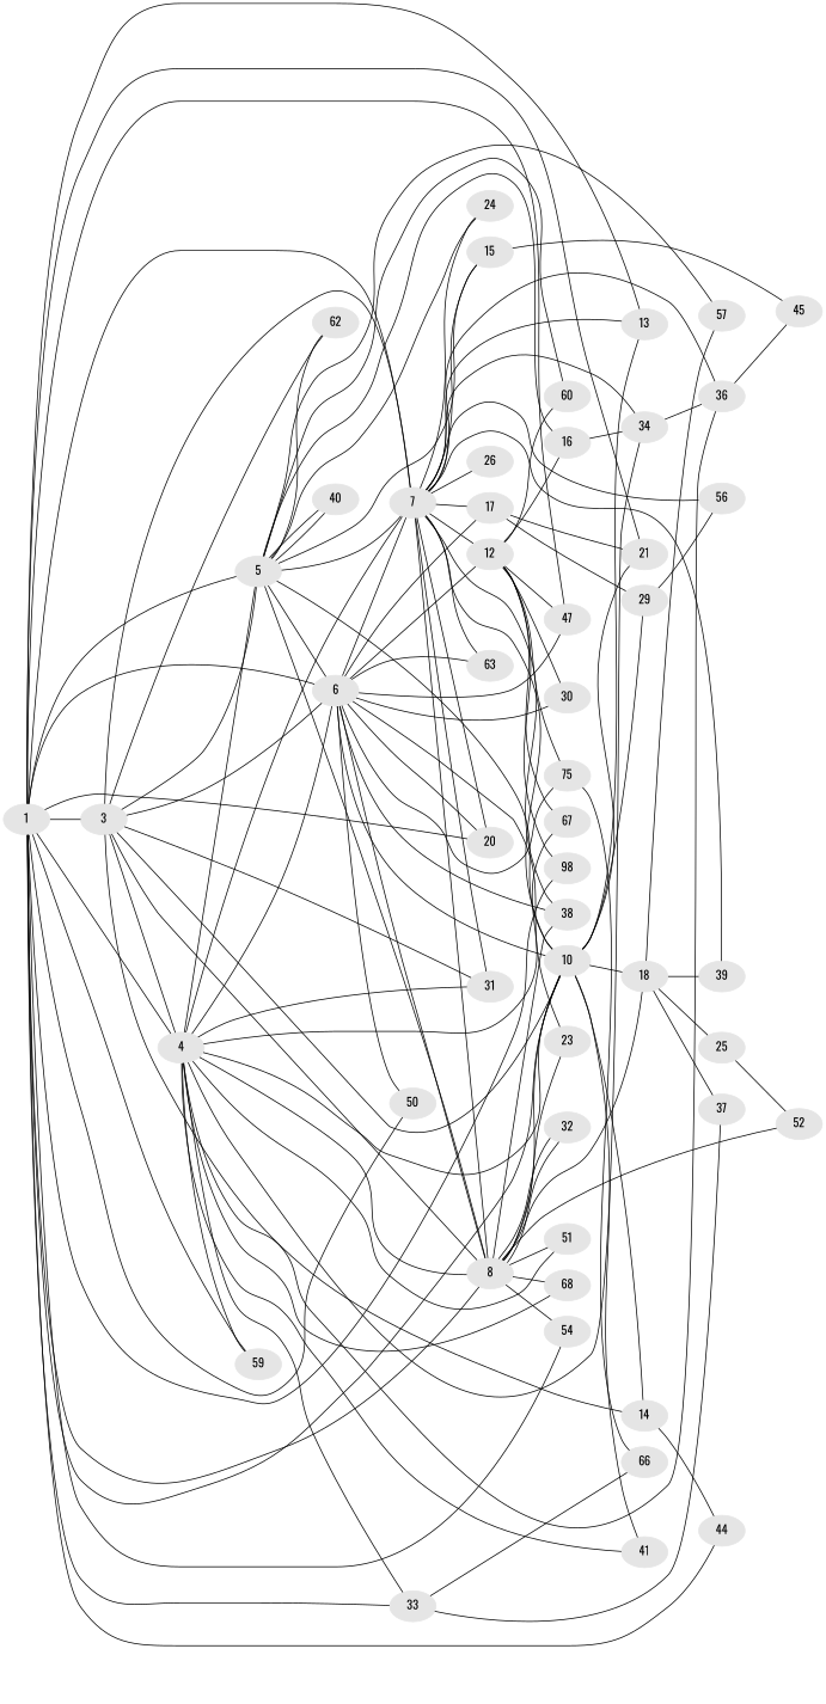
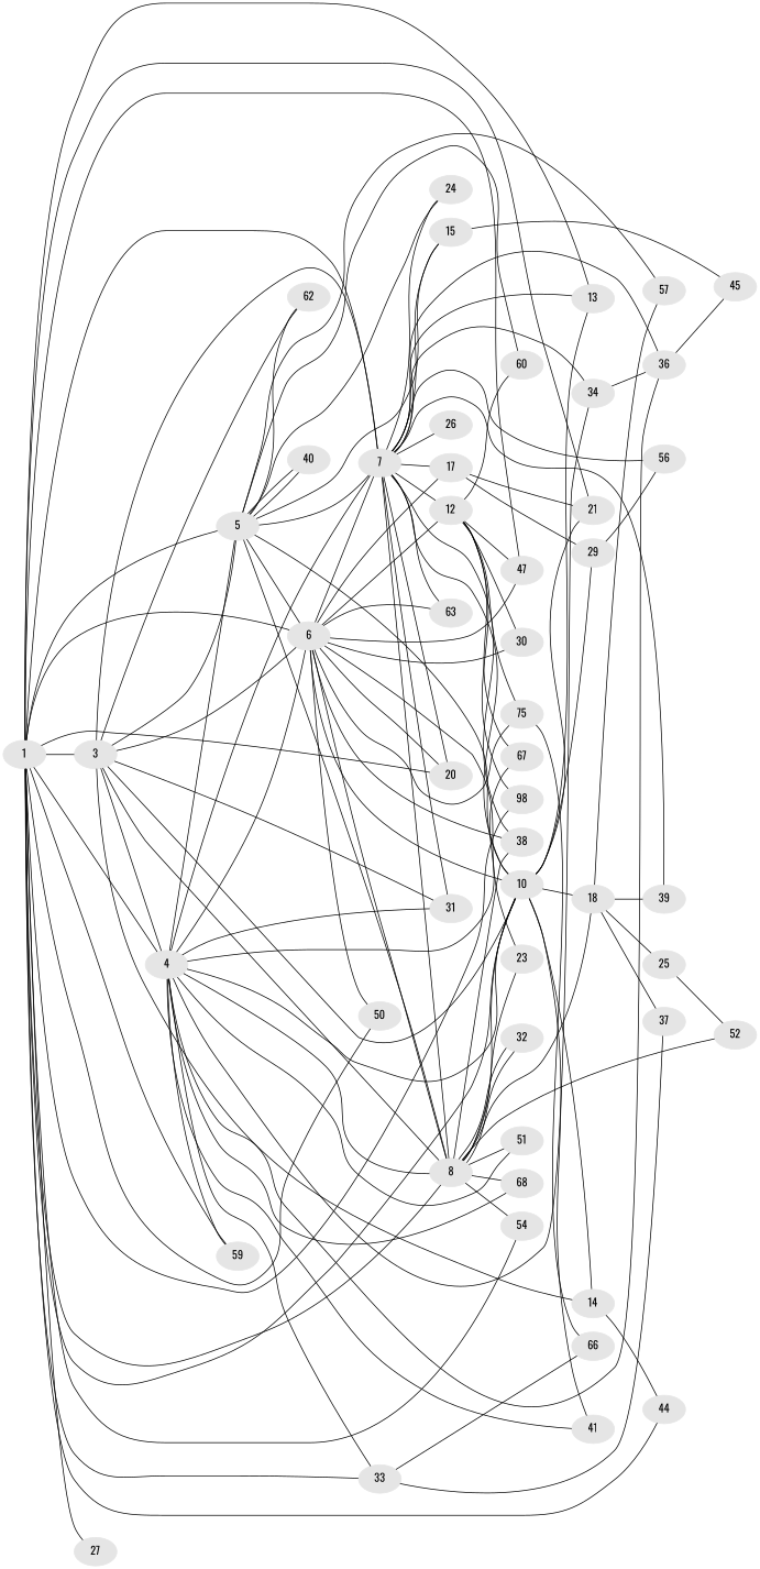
  graph {
    fontname=Oswald
    rankdir=LR
    node [color=gray90 fontname=Oswald style=filled]
    edge [fontname=Oswald]
    1 [super="+2"]
    3 [super="+65"]
    4 [super="+64"]
    5 [super="+43"]
    6 [super="+19"]
    7 [super="+9"]
    8 [super="+42"]
    10 [super="+11"]
    13 [super="+22"]
    20 [super="+28"]
    21
+   27
    33
    44
    47 [super="+61"]
    50
    54
    n18 [label=98]
    59
    14
    31
    62
    34 [super="+35"]
    36 [super="+46"]
    41
    51
    67
    68
    15
-   16
    24
    40
    57
    60
    12 [super="+48"]
    17 [super="+49"]
    23
    30
    38
    n40 [label=75]
    63
    26
    39
    56
    18 [super="+53"]
    32
    52
    29
    25
    37
    66
    45
    1 -- 3 [weight=2]
    1 -- 4 [weight=2]
    1 -- 5 [weight=2]
    1 -- 6 [weight=2]
    1 -- 7 [weight=4]
    1 -- 8 [weight=2]
    1 -- 10 [weight=2]
    1 -- 13
    1 -- 20
    1 -- 21
+   1 -- 27
    1 -- 33
    1 -- 44
    1 -- 47
    1 -- 50
    1 -- 54
    1 -- n18
    1 -- 59
    3 -- 4
    3 -- 5
    3 -- 6
    3 -- 7 [weight=3]
    3 -- 8
    3 -- 10
    3 -- 14
    3 -- 31
    3 -- 62
    4 -- 5
    4 -- 6
    4 -- 7 [weight=2]
    4 -- 8
    4 -- 10
    4 -- 33
    4 -- 59
    4 -- 31
    4 -- 34
    4 -- 36
    4 -- 41
    4 -- 51
    4 -- 67
    4 -- 68
    5 -- 6
    5 -- 7 [weight=2]
    5 -- 8
    5 -- 10 [weight=2]
    5 -- 62
    5 -- 15
-   5 -- 16
    5 -- 24
    5 -- 40
    5 -- 40
    5 -- 57
    5 -- 60
    6 -- 7 [weight=3]
    6 -- 8
    6 -- 10 [weight=2]
    6 -- 20
    6 -- 47
    6 -- 50
    6 -- 12 [weight=2]
    6 -- 17
    6 -- 23
    6 -- 30
    6 -- 38
    6 -- n40
    6 -- 63
    7 -- 8 [weight=2]
    7 -- 10 [weight=2]
    7 -- 13
    7 -- 20
    7 -- 31
    7 -- 34
    7 -- 36
    7 -- 15
    7 -- 24
    7 -- 12
    7 -- 17
    7 -- 38
    7 -- 63
    7 -- 26
    7 -- 39
    7 -- 56
    8 -- 10
    8 -- 54
    8 -- 51
    8 -- 68
    8 -- 23
    8 -- 38
    8 -- 18
    8 -- 32
    8 -- 32
    8 -- 52
    10 -- 13
    10 -- 21
    10 -- 14
    10 -- 41
    10 -- 18
    10 -- 29
    33 -- 37
    33 -- 66
    14 -- 44
    34 -- 36
    36 -- 45
    15 -- 45
-   16 -- 34
    12 -- 47
    12 -- n18
    12 -- 67
-   12 -- 16
    12 -- 60
    12 -- 30
    12 -- n40
    17 -- 21
    17 -- 29
    n40 -- 66
    18 -- 57
    18 -- 39 [weight=2]
    18 -- 25
    18 -- 37
    29 -- 56
    25 -- 52
  }
